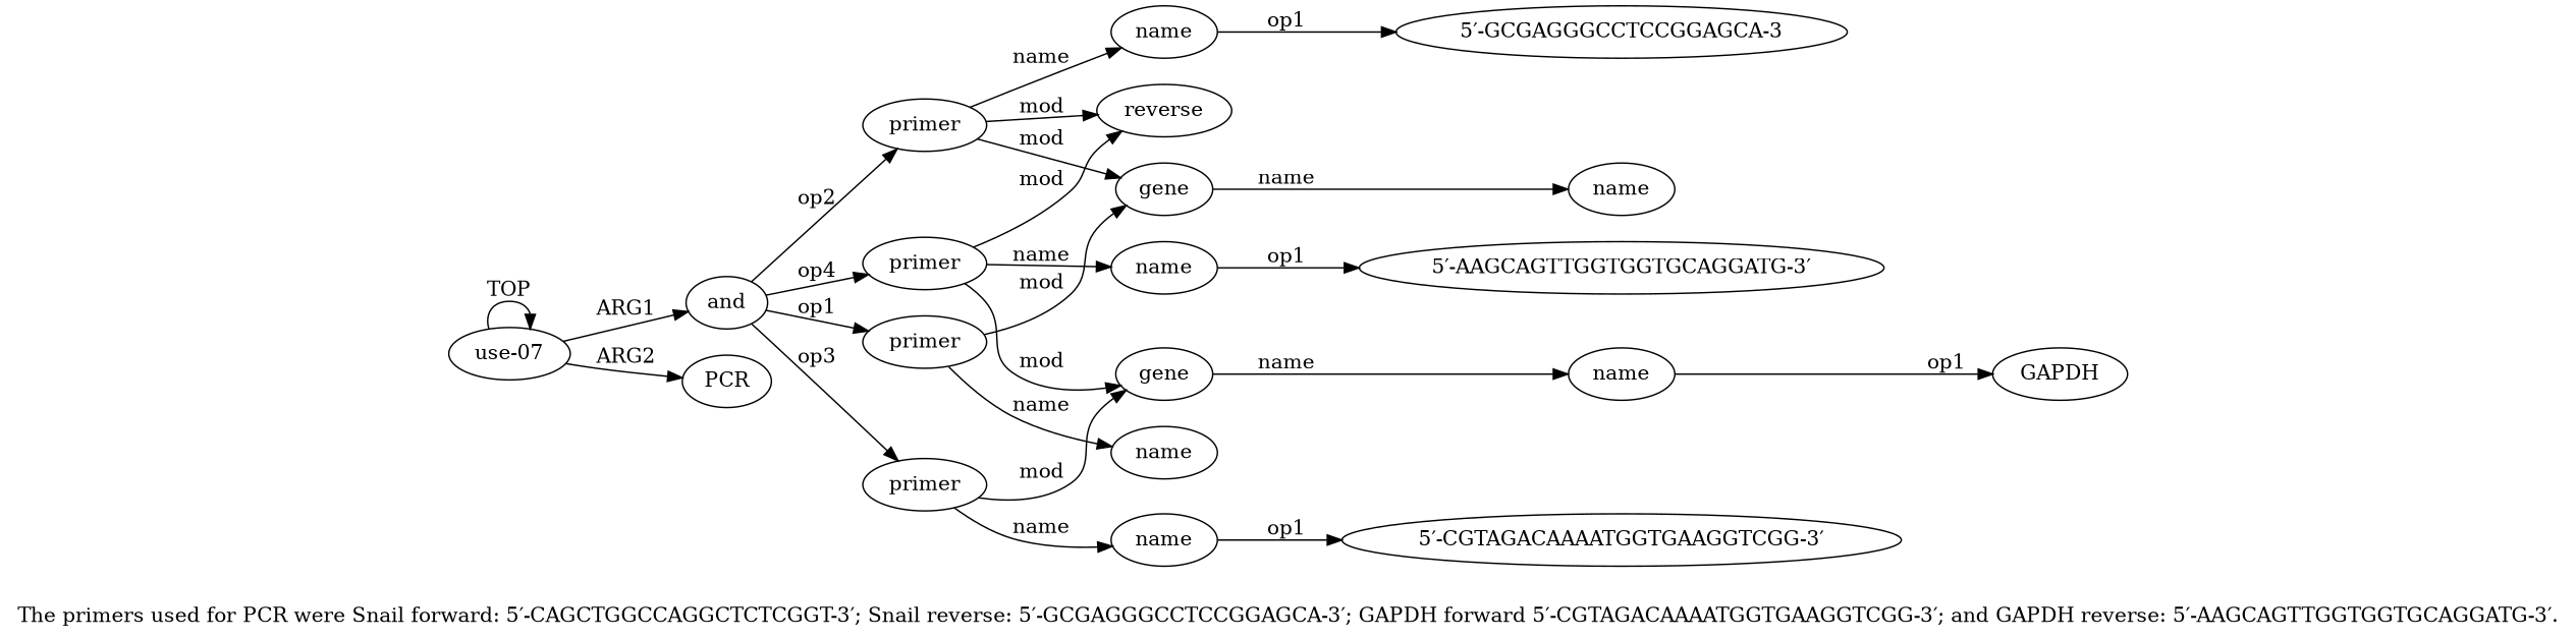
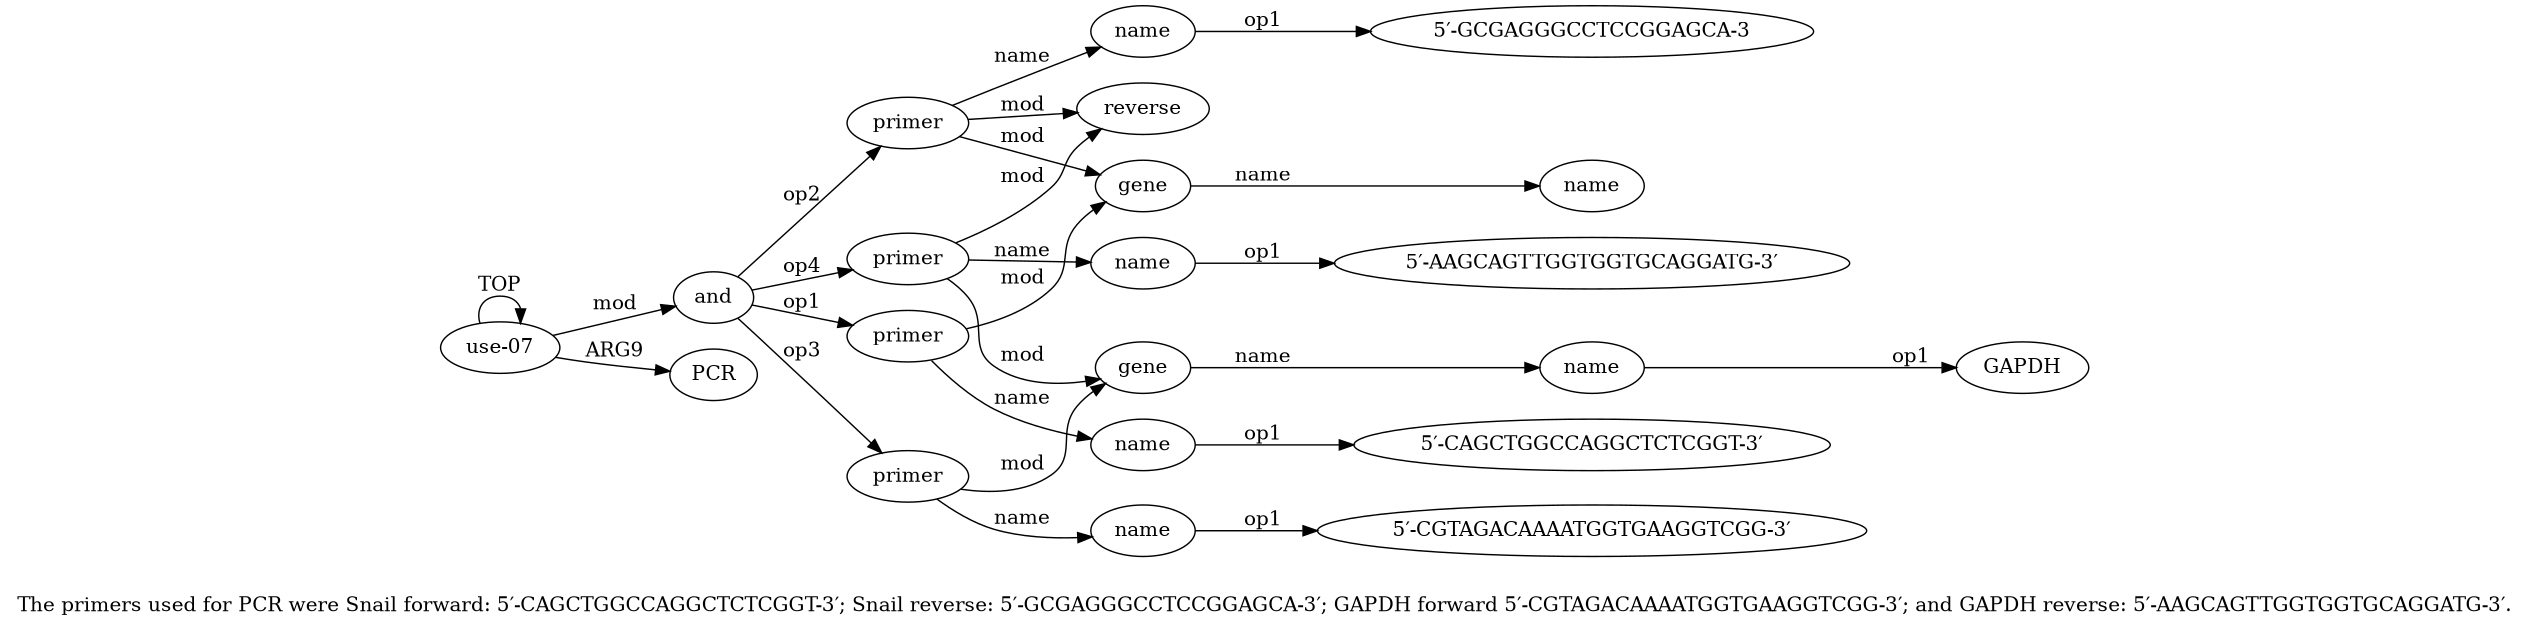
  digraph {
    label="The primers used for PCR were Snail forward: 5′-CAGCTGGCCAGGCTCTCGGT-3′; Snail reverse: 5′-GCGAGGGCCTCCGGAGCA-3′; GAPDH forward 5′-CGTAGACAAAATGGTGAAGGTCGG-3′; and GAPDH reverse: 5′-AAGCAGTTGGTGGTGCAGGATG-3′."
    rankdir=LR
    node [color=black gold_ind=-1 gold_label=name test_ind=-1 test_label=name]
    edge [color=black gold_label=op1 test_label=op1]
    n1 [gold_label="5′-GCGAGGGCCTCCGGAGCA-3" label="5′-GCGAGGGCCTCCGGAGCA-3" test_label="5′-GCGAGGGCCTCCGGAGCA-3"]
    n2 [gold_label="5′-AAGCAGTTGGTGGTGCAGGATG-3′" label="5′-AAGCAGTTGGTGGTGCAGGATG-3′" test_label="5′-AAGCAGTTGGTGGTGCAGGATG-3′"]
+   n3 [gold_label="5′-CAGCTGGCCAGGCTCTCGGT-3′" label="5′-CAGCTGGCCAGGCTCTCGGT-3′" test_label="5′-CAGCTGGCCAGGCTCTCGGT-3′"]
    n4 [gold_label="5′-CGTAGACAAAATGGTGAAGGTCGG-3′" label="5′-CGTAGACAAAATGGTGAAGGTCGG-3′" test_label="5′-CGTAGACAAAATGGTGAAGGTCGG-3′"]
    n5 [gold_ind=15 label=name test_ind=15]
    n6 [gold_ind=14 gold_label=primer label=primer test_ind=14 test_label=primer]
    n7 [gold_ind=12 gold_label=gene label=gene test_ind=12 test_label=gene]
    n8 [gold_ind=9 gold_label=reverse label=reverse test_ind=9 test_label=reverse]
    n9 [gold_ind=13 label=name test_ind=13]
    n10 [gold_label=GAPDH label=GAPDH test_label=GAPDH]
    n11 [gold_ind=16 gold_label=PCR label=PCR test_ind=16 test_label=PCR]
    n12 [gold_ind=11 label=name test_ind=11]
    n13 [gold_ind=10 gold_label=primer label=primer test_ind=10 test_label=primer]
    n14 [gold_ind=1 gold_label=and label=and test_ind=1 test_label=and]
    n15 [gold_ind=2 gold_label=primer label=primer test_ind=2 test_label=primer]
    n16 [gold_ind=7 gold_label=primer label=primer test_ind=7 test_label=primer]
    n17 [gold_ind=3 label=name test_ind=3]
    n18 [gold_ind=5 gold_label=gene label=gene test_ind=5 test_label=gene]
    n19 [gold_ind=8 label=name test_ind=8]
    n20 [gold_ind=6 label=name test_ind=6]
    n21 [gold_ind=0 gold_label="use-01" label="use-07" test_ind=0 test_label="use-01"]
    n5 -> n2 [label=op1]
    n6 -> n5 [gold_label=name label=name test_label=name]
    n6 -> n7 [gold_label=mod label=mod test_label=mod]
    n6 -> n8 [gold_label=mod label=mod test_label=mod]
    n7 -> n9 [gold_label=name label=name test_label=name]
    n9 -> n10 [label=op1]
    n12 -> n4 [label=op1]
    n13 -> n7 [gold_label=mod label=mod test_label=mod]
    n13 -> n12 [gold_label=name label=name test_label=name]
    n14 -> n6 [gold_label=op4 label=op4 test_label=op4]
    n14 -> n13 [gold_label=op3 label=op3 test_label=op3]
    n14 -> n15 [label=op1]
    n14 -> n16 [gold_label=op2 label=op2 test_label=op2]
    n15 -> n17 [gold_label=name label=name test_label=name]
    n15 -> n18 [gold_label=mod label=mod test_label=mod]
    n16 -> n8 [gold_label=mod label=mod test_label=mod]
    n16 -> n18 [gold_label=mod label=mod test_label=mod]
    n16 -> n19 [gold_label=name label=name test_label=name]
+   n17 -> n3 [label=op1]
    n18 -> n20 [gold_label=name label=name test_label=name]
    n19 -> n1 [label=op1]
-   n21 -> n11 [gold_label=ARG2 label=ARG2 test_label=ARG2]
-   n21 -> n14 [gold_label=ARG1 label=ARG1 test_label=ARG1]
+   n21 -> n11 [gold_label=ARG2 label=ARG9 test_label=ARG2]
+   n21 -> n14 [gold_label=ARG1 label=mod test_label=ARG1]
    n21 -> n21 [gold_label=TOP label=TOP test_label=TOP]
  }
